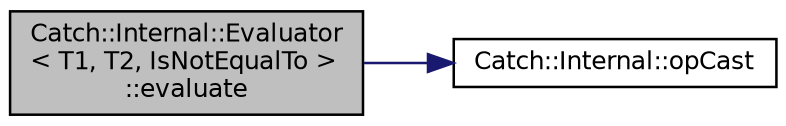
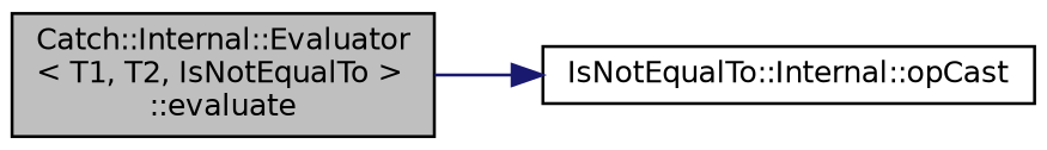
  digraph {
    rankdir=LR
    node [color=black fontname=Helvetica fontsize=10 shape=record style=filled]
    n1 [fillcolor=grey75 fontcolor=black height=0.2 label="Catch::Internal::Evaluator\l\< T1, T2, IsNotEqualTo \>\l::evaluate" width=0.4]
-   n2 [fillcolor=white height=0.2 label="Catch::Internal::opCast" width=0.4]
+   n2 [fillcolor=white height=0.2 label="IsNotEqualTo::Internal::opCast" width=0.4]
    n1 -> n2 [color=midnightblue fontname=Helvetica fontsize=10 labelfontname=Helvetica labelfontsize=10 style=solid]
  }
